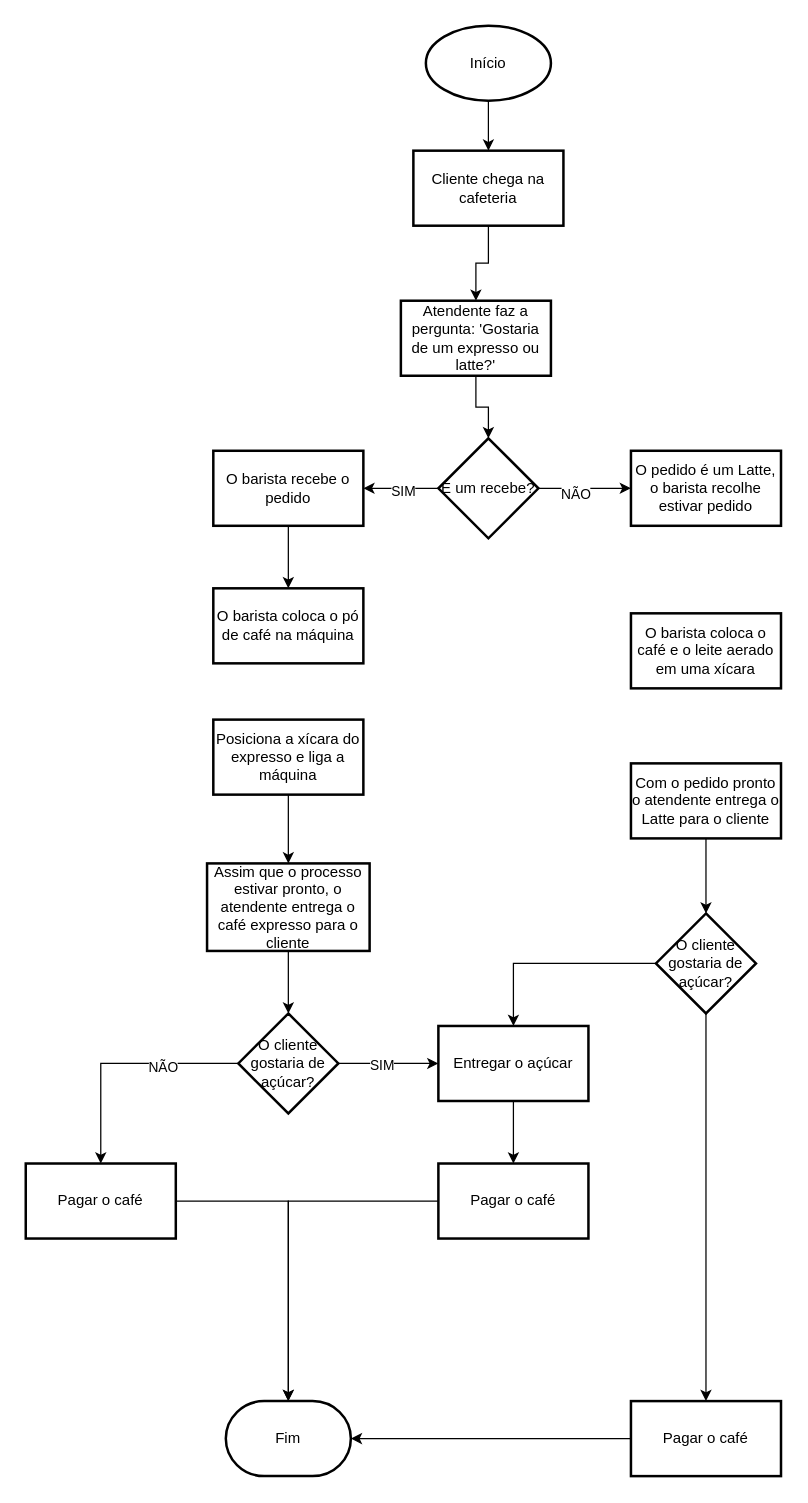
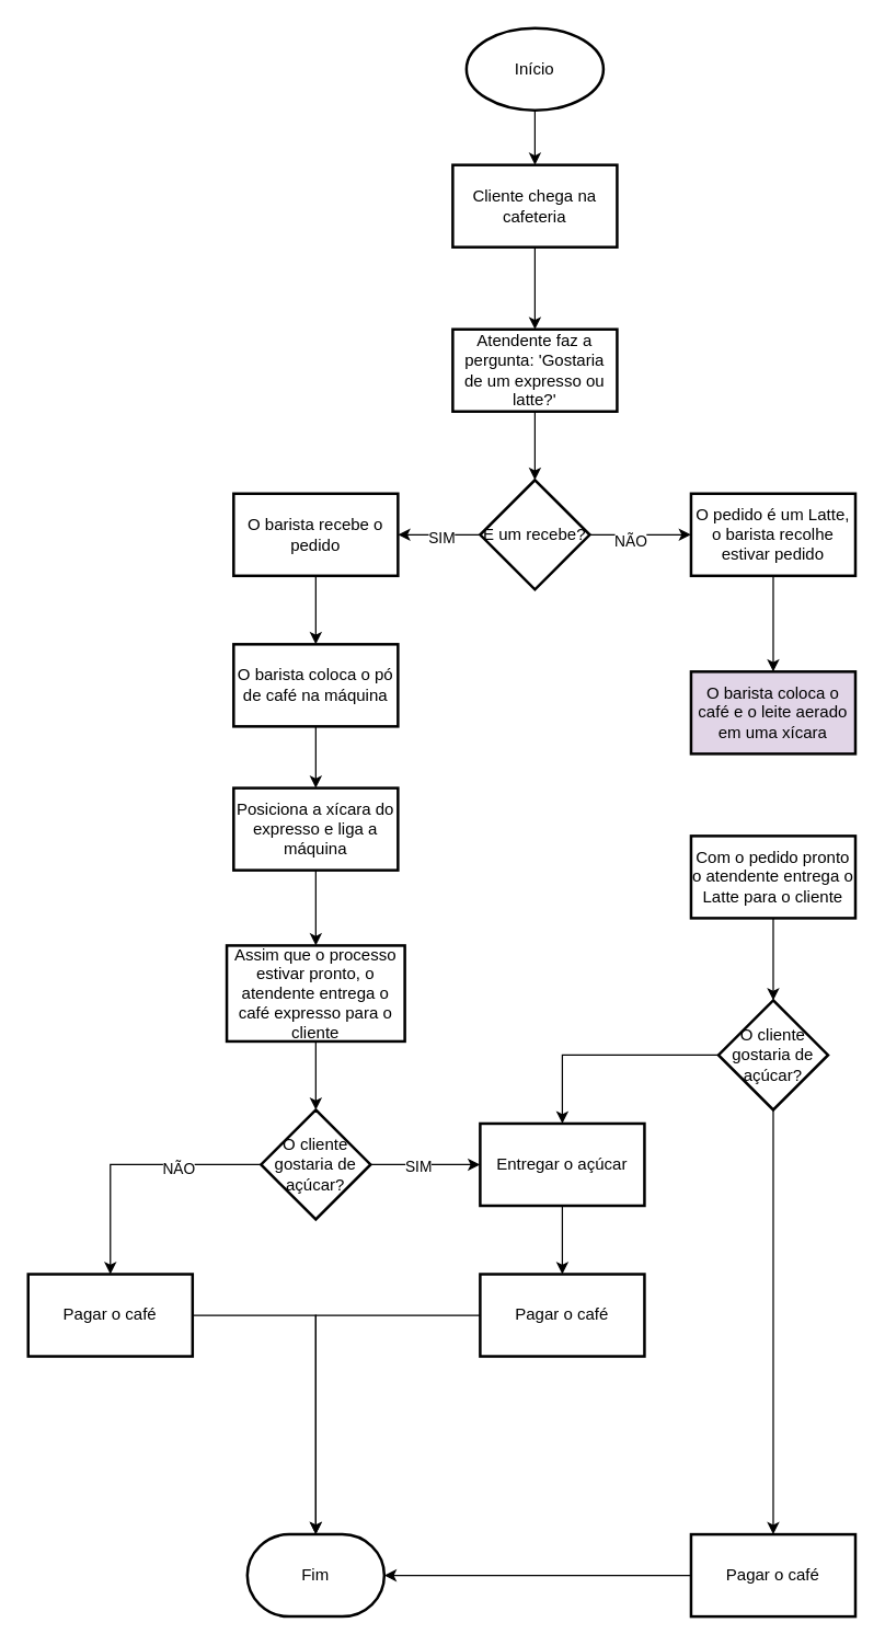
  <mxCell id="0" />
  <mxCell id="1" parent="0" />
  <mxCell id="2" value="" style="edgeStyle=orthogonalEdgeStyle;rounded=0;orthogonalLoop=1;jettySize=auto;html=1;" edge="1" parent="1" source="3" target="5"><mxGeometry relative="1" as="geometry" /></mxCell>
  <mxCell id="3" value="&lt;font style=&quot;vertical-align: inherit;&quot;&gt;&lt;font style=&quot;vertical-align: inherit;&quot;&gt;Início&lt;/font&gt;&lt;/font&gt;" style="strokeWidth=2;html=1;shape=mxgraph.flowchart.start_1;whiteSpace=wrap;" vertex="1" parent="1"><mxGeometry x="340" y="20" width="100" height="60" as="geometry" /></mxCell>
  <mxCell id="4" value="" style="edgeStyle=orthogonalEdgeStyle;rounded=0;orthogonalLoop=1;jettySize=auto;html=1;" edge="1" parent="1" source="5" target="7"><mxGeometry relative="1" as="geometry" /></mxCell>
  <mxCell id="5" value="&lt;font style=&quot;vertical-align: inherit;&quot;&gt;&lt;font style=&quot;vertical-align: inherit;&quot;&gt;Cliente chega na cafeteria&lt;/font&gt;&lt;/font&gt;" style="whiteSpace=wrap;html=1;strokeWidth=2;" vertex="1" parent="1"><mxGeometry x="330" y="120" width="120" height="60" as="geometry" /></mxCell>
  <mxCell id="6" value="" style="edgeStyle=orthogonalEdgeStyle;rounded=0;orthogonalLoop=1;jettySize=auto;html=1;" edge="1" parent="1" source="7" target="12"><mxGeometry relative="1" as="geometry" /></mxCell>
- <mxCell id="7" value="Atendente faz a pergunta: 'Gostaria de um expresso ou latte?'" style="whiteSpace=wrap;html=1;strokeWidth=2;" vertex="1" parent="1"><mxGeometry x="320" y="240" width="120" height="60" as="geometry" /></mxCell>
+ <mxCell id="7" value="Atendente faz a pergunta: 'Gostaria de um expresso ou latte?'" style="whiteSpace=wrap;html=1;strokeWidth=2;" vertex="1" parent="1"><mxGeometry x="330" y="240" width="120" height="60" as="geometry" /></mxCell>
  <mxCell id="8" value="" style="edgeStyle=orthogonalEdgeStyle;rounded=0;orthogonalLoop=1;jettySize=auto;html=1;" edge="1" parent="1" source="12" target="14"><mxGeometry relative="1" as="geometry" /></mxCell>
  <mxCell id="9" value="SIM" style="edgeLabel;html=1;align=center;verticalAlign=middle;resizable=0;points=[];" vertex="1" connectable="0" parent="8"><mxGeometry x="-0.033" y="2" relative="1" as="geometry"><mxPoint as="offset" /></mxGeometry></mxCell>
  <mxCell id="10" value="" style="edgeStyle=orthogonalEdgeStyle;rounded=0;orthogonalLoop=1;jettySize=auto;html=1;" edge="1" parent="1" source="12" target="34"><mxGeometry relative="1" as="geometry" /></mxCell>
  <mxCell id="11" value="NÃO" style="edgeLabel;html=1;align=center;verticalAlign=middle;resizable=0;points=[];" vertex="1" connectable="0" parent="10"><mxGeometry x="-0.216" y="-4" relative="1" as="geometry"><mxPoint as="offset" /></mxGeometry></mxCell>
  <mxCell id="12" value="É um recebe?" style="rhombus;whiteSpace=wrap;html=1;strokeWidth=2;" vertex="1" parent="1"><mxGeometry x="350" y="350" width="80" height="80" as="geometry" /></mxCell>
  <mxCell id="13" value="" style="edgeStyle=orthogonalEdgeStyle;rounded=0;orthogonalLoop=1;jettySize=auto;html=1;" edge="1" parent="1" source="14" target="16"><mxGeometry relative="1" as="geometry" /></mxCell>
  <mxCell id="14" value="O barista recebe o pedido" style="whiteSpace=wrap;html=1;strokeWidth=2;" vertex="1" parent="1"><mxGeometry x="170" y="360" width="120" height="60" as="geometry" /></mxCell>
+ <mxCell id="15" value="" style="edgeStyle=orthogonalEdgeStyle;rounded=0;orthogonalLoop=1;jettySize=auto;html=1;" edge="1" parent="1" source="16" target="18"><mxGeometry relative="1" as="geometry" /></mxCell>
  <mxCell id="16" value="O barista coloca o pó de café na máquina" style="whiteSpace=wrap;html=1;strokeWidth=2;" vertex="1" parent="1"><mxGeometry x="170" y="470" width="120" height="60" as="geometry" /></mxCell>
  <mxCell id="17" value="" style="edgeStyle=orthogonalEdgeStyle;rounded=0;orthogonalLoop=1;jettySize=auto;html=1;" edge="1" parent="1" source="18" target="20"><mxGeometry relative="1" as="geometry" /></mxCell>
  <mxCell id="18" value="Posiciona a xícara do expresso e liga a máquina" style="whiteSpace=wrap;html=1;strokeWidth=2;" vertex="1" parent="1"><mxGeometry x="170" y="575" width="120" height="60" as="geometry" /></mxCell>
  <mxCell id="19" value="" style="edgeStyle=orthogonalEdgeStyle;rounded=0;orthogonalLoop=1;jettySize=auto;html=1;" edge="1" parent="1" source="20" target="25"><mxGeometry relative="1" as="geometry" /></mxCell>
  <mxCell id="20" value="Assim que o processo estivar pronto, o atendente entrega o café expresso para o cliente" style="whiteSpace=wrap;html=1;strokeWidth=2;" vertex="1" parent="1"><mxGeometry x="165" y="690" width="130" height="70" as="geometry" /></mxCell>
  <mxCell id="21" value="" style="edgeStyle=orthogonalEdgeStyle;rounded=0;orthogonalLoop=1;jettySize=auto;html=1;" edge="1" parent="1" source="25" target="27"><mxGeometry relative="1" as="geometry" /></mxCell>
  <mxCell id="22" value="SIM" style="edgeLabel;html=1;align=center;verticalAlign=middle;resizable=0;points=[];" vertex="1" connectable="0" parent="21"><mxGeometry x="-0.15" y="-1" relative="1" as="geometry"><mxPoint as="offset" /></mxGeometry></mxCell>
  <mxCell id="23" value="" style="edgeStyle=orthogonalEdgeStyle;rounded=0;orthogonalLoop=1;jettySize=auto;html=1;" edge="1" parent="1" source="25" target="32"><mxGeometry relative="1" as="geometry" /></mxCell>
  <mxCell id="24" value="NÃO" style="edgeLabel;html=1;align=center;verticalAlign=middle;resizable=0;points=[];" vertex="1" connectable="0" parent="23"><mxGeometry x="-0.358" y="2" relative="1" as="geometry"><mxPoint as="offset" /></mxGeometry></mxCell>
  <mxCell id="25" value="O cliente gostaria de açúcar?" style="rhombus;whiteSpace=wrap;html=1;strokeWidth=2;" vertex="1" parent="1"><mxGeometry x="190" y="810" width="80" height="80" as="geometry" /></mxCell>
  <mxCell id="26" value="" style="edgeStyle=orthogonalEdgeStyle;rounded=0;orthogonalLoop=1;jettySize=auto;html=1;" edge="1" parent="1" source="27" target="29"><mxGeometry relative="1" as="geometry" /></mxCell>
  <mxCell id="27" value="Entregar o açúcar" style="whiteSpace=wrap;html=1;strokeWidth=2;" vertex="1" parent="1"><mxGeometry x="350" y="820" width="120" height="60" as="geometry" /></mxCell>
  <mxCell id="28" value="" style="edgeStyle=orthogonalEdgeStyle;rounded=0;orthogonalLoop=1;jettySize=auto;html=1;" edge="1" parent="1" source="29" target="30"><mxGeometry relative="1" as="geometry" /></mxCell>
  <mxCell id="29" value="Pagar o café" style="whiteSpace=wrap;html=1;strokeWidth=2;" vertex="1" parent="1"><mxGeometry x="350" y="930" width="120" height="60" as="geometry" /></mxCell>
  <mxCell id="30" value="Fim" style="strokeWidth=2;html=1;shape=mxgraph.flowchart.terminator;whiteSpace=wrap;" vertex="1" parent="1"><mxGeometry x="180" y="1120" width="100" height="60" as="geometry" /></mxCell>
  <mxCell id="31" value="" style="edgeStyle=orthogonalEdgeStyle;rounded=0;orthogonalLoop=1;jettySize=auto;html=1;" edge="1" parent="1" source="32" target="30"><mxGeometry relative="1" as="geometry" /></mxCell>
  <mxCell id="32" value="Pagar o café" style="whiteSpace=wrap;html=1;strokeWidth=2;" vertex="1" parent="1"><mxGeometry x="20" y="930" width="120" height="60" as="geometry" /></mxCell>
+ <mxCell id="33" value="" style="edgeStyle=orthogonalEdgeStyle;rounded=0;orthogonalLoop=1;jettySize=auto;html=1;" edge="1" parent="1" source="34" target="35"><mxGeometry relative="1" as="geometry" /></mxCell>
  <mxCell id="34" value="O pedido é um Latte, o barista recolhe estivar pedido" style="whiteSpace=wrap;html=1;strokeWidth=2;" vertex="1" parent="1"><mxGeometry x="504" y="360" width="120" height="60" as="geometry" /></mxCell>
- <mxCell id="35" value="O barista coloca o café e o leite aerado em uma xícara" style="whiteSpace=wrap;html=1;strokeWidth=2;" vertex="1" parent="1"><mxGeometry x="504" y="490" width="120" height="60" as="geometry" /></mxCell>
+ <mxCell id="35" value="O barista coloca o café e o leite aerado em uma xícara" style="whiteSpace=wrap;html=1;strokeWidth=2;fillColor=#e1d5e7;" vertex="1" parent="1"><mxGeometry x="504" y="490" width="120" height="60" as="geometry" /></mxCell>
  <mxCell id="36" value="" style="edgeStyle=orthogonalEdgeStyle;rounded=0;orthogonalLoop=1;jettySize=auto;html=1;" edge="1" parent="1" source="37" target="40"><mxGeometry relative="1" as="geometry" /></mxCell>
  <mxCell id="37" value="Com o pedido pronto o atendente entrega o Latte para o cliente" style="whiteSpace=wrap;html=1;strokeWidth=2;" vertex="1" parent="1"><mxGeometry x="504" y="610" width="120" height="60" as="geometry" /></mxCell>
  <mxCell id="38" value="" style="edgeStyle=orthogonalEdgeStyle;rounded=0;orthogonalLoop=1;jettySize=auto;html=1;" edge="1" parent="1" source="40" target="27"><mxGeometry relative="1" as="geometry" /></mxCell>
  <mxCell id="39" value="" style="edgeStyle=orthogonalEdgeStyle;rounded=0;orthogonalLoop=1;jettySize=auto;html=1;" edge="1" parent="1" source="40" target="42"><mxGeometry relative="1" as="geometry" /></mxCell>
  <mxCell id="40" value="O cliente gostaria de açúcar?" style="rhombus;whiteSpace=wrap;html=1;strokeWidth=2;" vertex="1" parent="1"><mxGeometry x="524" y="730" width="80" height="80" as="geometry" /></mxCell>
  <mxCell id="41" value="" style="edgeStyle=orthogonalEdgeStyle;rounded=0;orthogonalLoop=1;jettySize=auto;html=1;" edge="1" parent="1" source="42" target="30"><mxGeometry relative="1" as="geometry" /></mxCell>
  <mxCell id="42" value="Pagar o café" style="whiteSpace=wrap;html=1;strokeWidth=2;" vertex="1" parent="1"><mxGeometry x="504" y="1120" width="120" height="60" as="geometry" /></mxCell>
